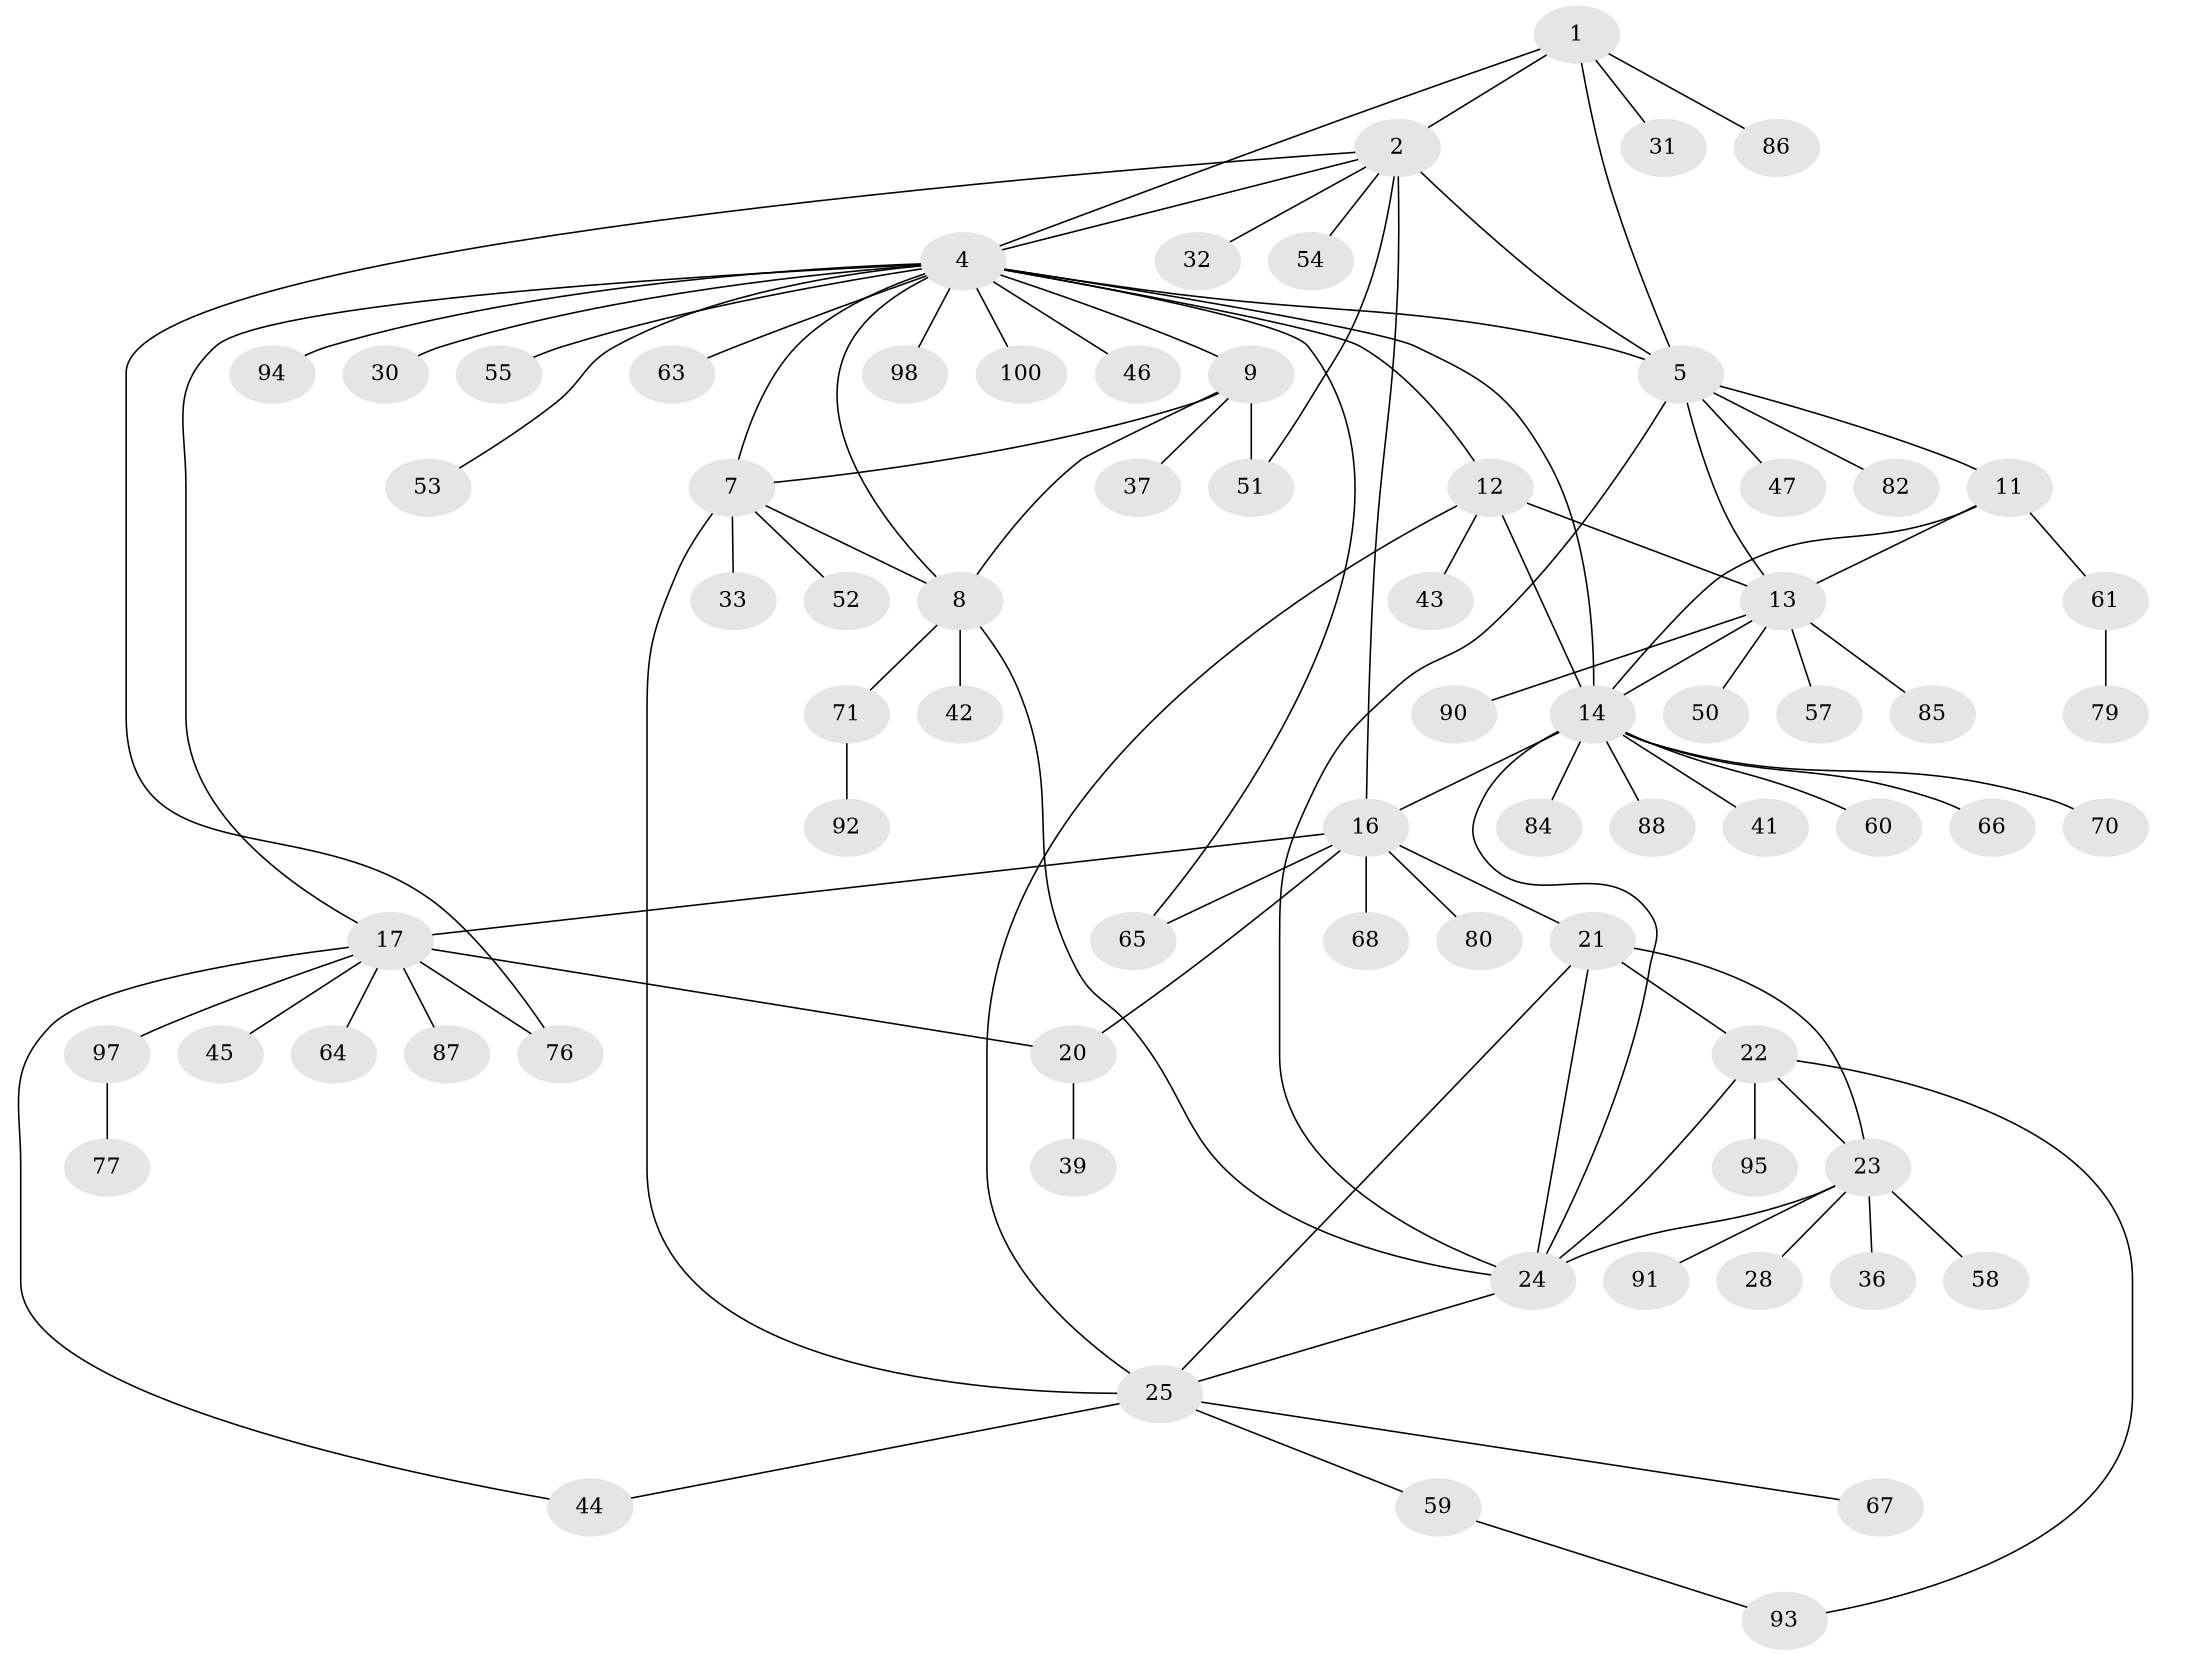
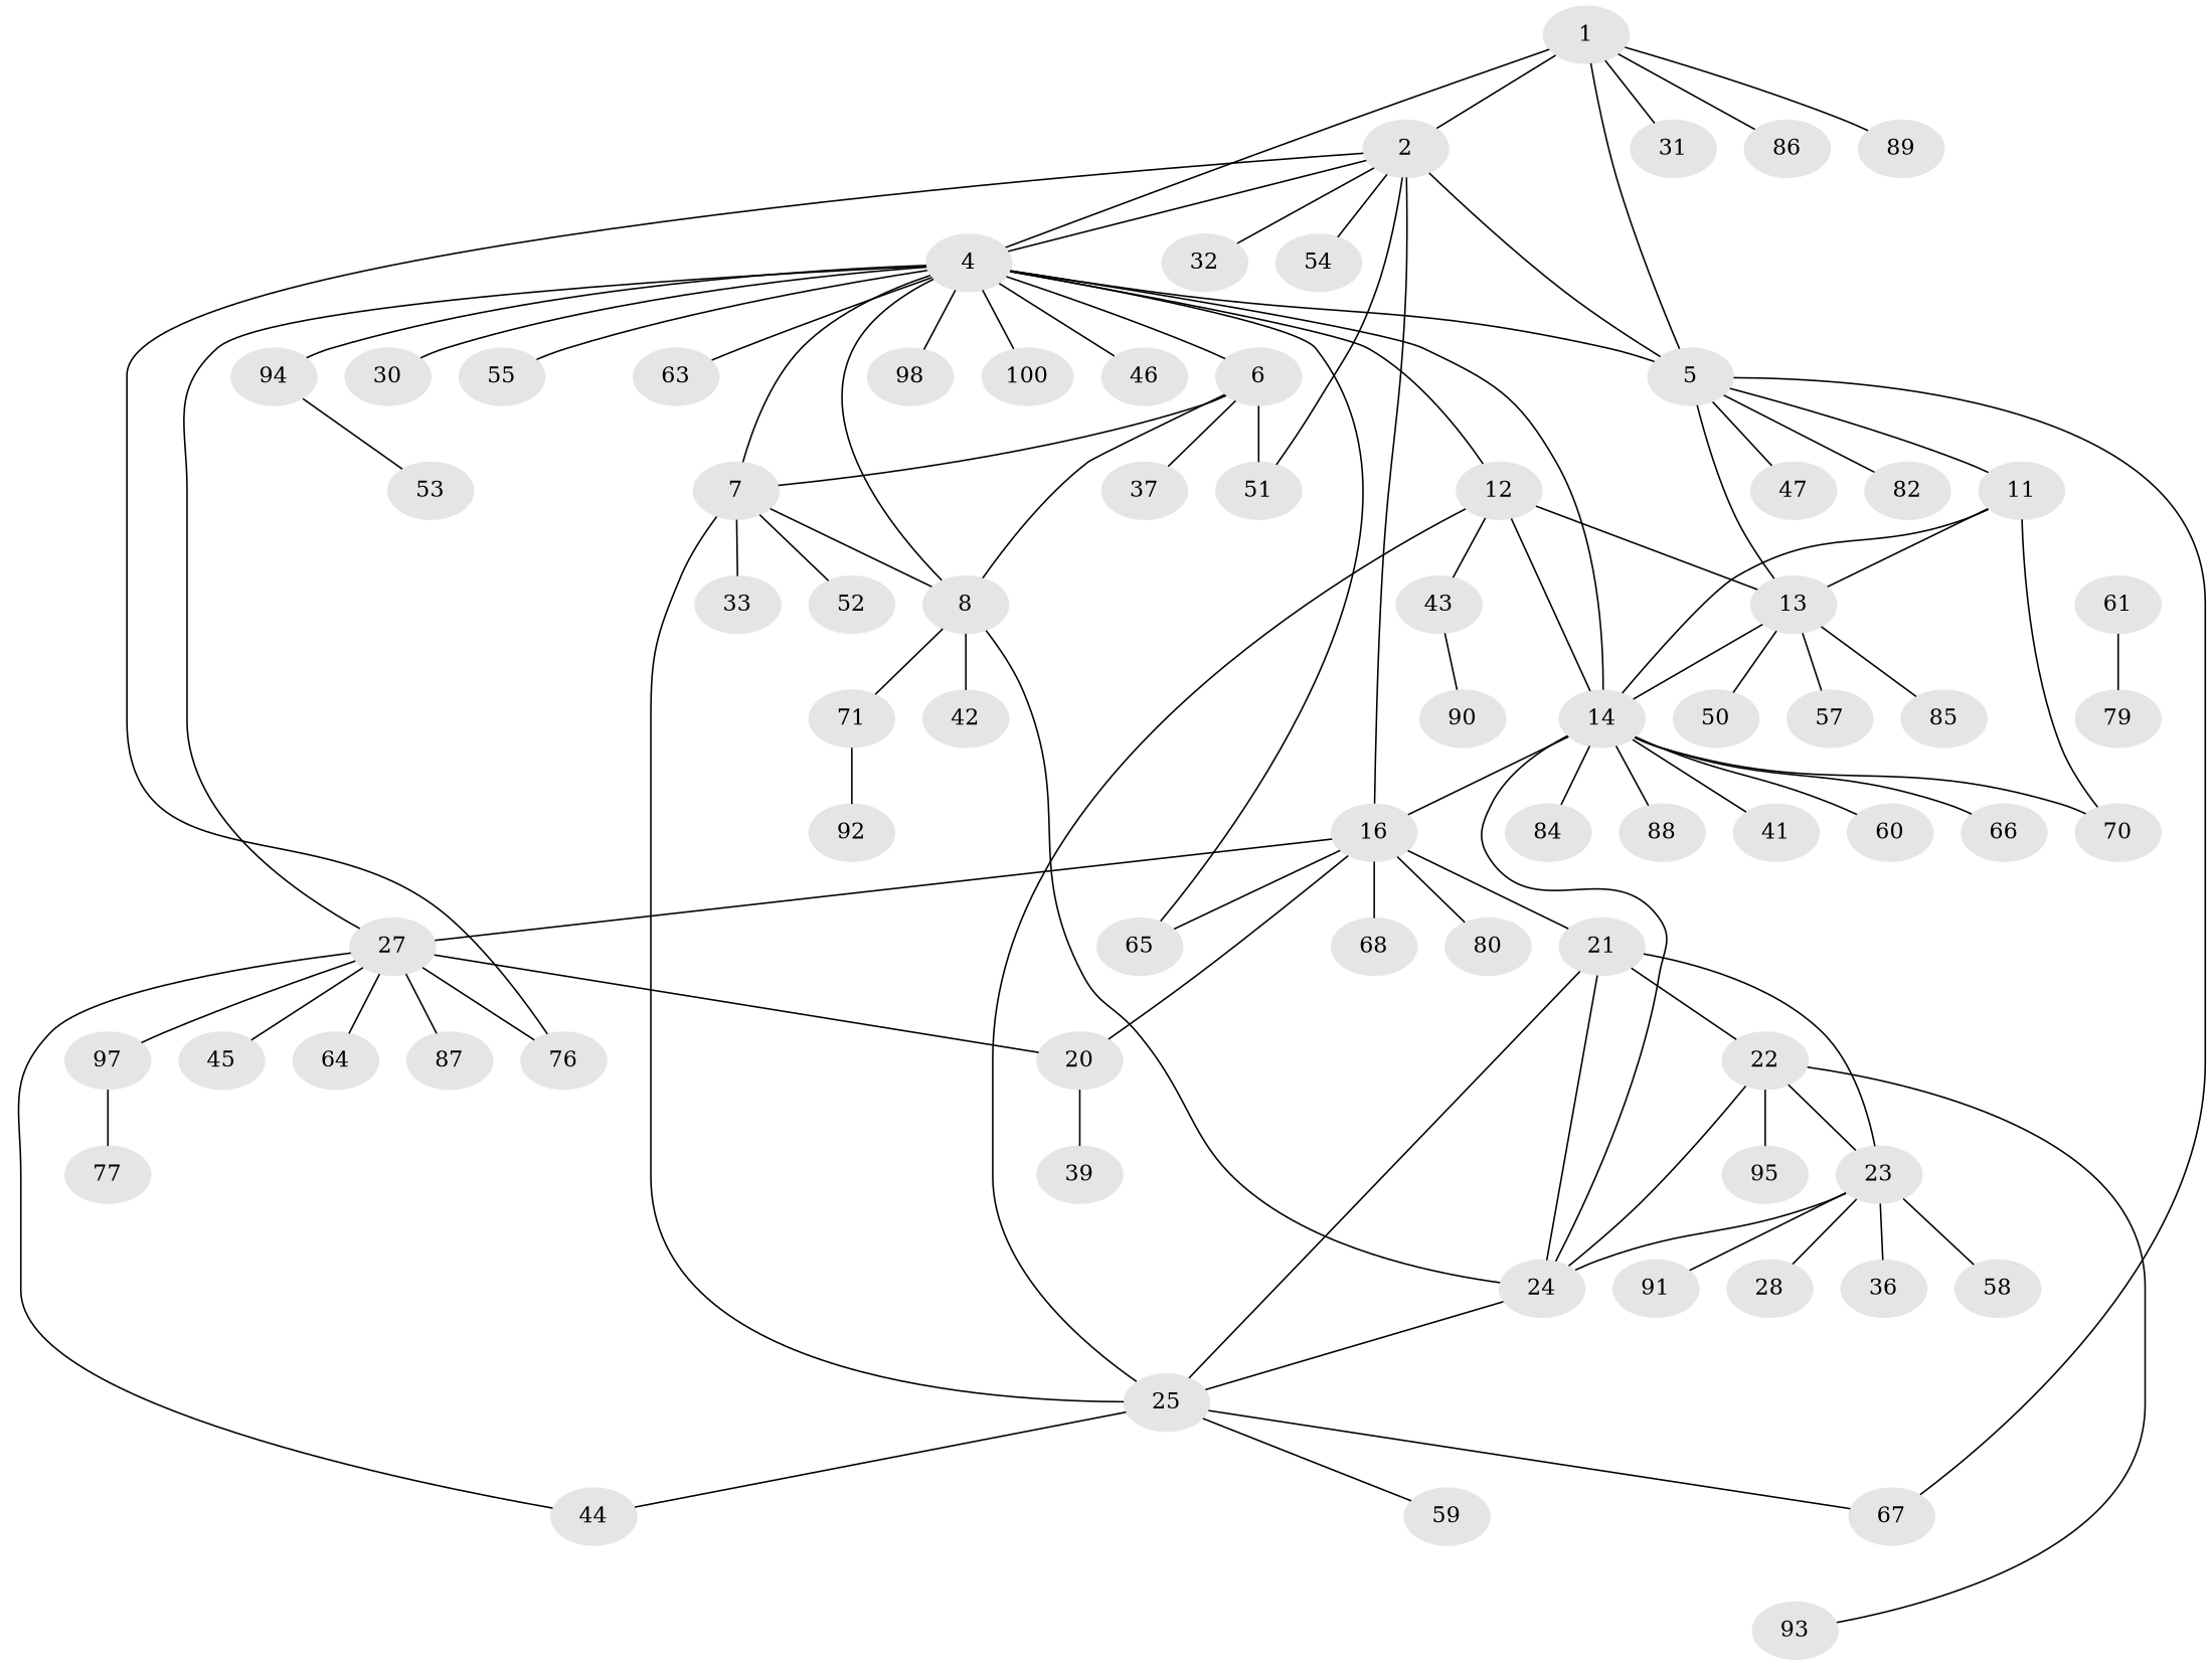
  graph {
    node [color=gray90 style=filled]
    1 [super="+96"]
    2 [super="+3"]
    4 [super="+9"]
    5 [super="+38"]
    31
    86
+   89
    16 [super="+19"]
    32
    51 [super="+78"]
    54
    76
    46
-   6 [super="+83" label=9]
+   6 [super="+83"]
    7 [super="+70"]
    8 [super="+10"]
    12
    14 [super="+26"]
-   17 [super="+18"]
+   17 [super="+18" label=27]
    30 [super="+34"]
    n21 [label=55 super="+102"]
    n22 [label=53]
    63
    65 [super="+101"]
    94
    98
    100
    11 [super="+75"]
    13 [super="+15"]
    24 [super="+53"]
    47
    82
    20
    21 [super="+27"]
    68
    80
    37
    25 [super="+99"]
    33
    52
    42
    71
    43
    n44 [label=70]
    41
    60
    66 [super="+73"]
    84
    88
    44 [super="+72"]
    45
    64
    87
    97
    61 [super="+81"]
    50 [super="+55"]
    57
    85
    90
    59 [super="+74"]
    67
    92
    79
    39
    22 [super="+29"]
    23 [super="+49"]
    77
    95
    93
    28
    36
    58
    91
    1 -- 2 [weight=2]
    1 -- 4
    1 -- 5
    1 -- 31
    1 -- 86
+   1 -- 89
    2 -- 4 [weight=2]
    2 -- 5 [weight=2]
    2 -- 16
    2 -- 32
    2 -- 51
    2 -- 54
    2 -- 76
    4 -- 5
    4 -- 46
    4 -- 6
    4 -- 7
    4 -- 8 [weight=2]
    4 -- 12
    4 -- 14
    4 -- 17
    4 -- 30
    4 -- n21
-   4 -- n22
+   94 -- n22
    4 -- 63
    4 -- 65
    4 -- 94
    4 -- 98
    4 -- 100
    5 -- 11
    5 -- 13
-   5 -- 24
+   5 -- 67
    5 -- 47
    5 -- 82
    16 -- 17 [weight=4]
    16 -- 65
    16 -- 20 [weight=2]
    16 -- 21
    16 -- 68
    16 -- 80
    6 -- 51
    6 -- 7
    6 -- 8 [weight=2]
    6 -- 37
    7 -- 8 [weight=2]
    7 -- 25
    7 -- 33
    7 -- 52
    8 -- 24
    8 -- 42
    8 -- 71
    12 -- 14
    12 -- 13 [weight=2]
    12 -- 25
    12 -- 43
    14 -- 16
    14 -- 24
    14 -- n44
    14 -- 41
    14 -- 60
    14 -- 66
    14 -- 84
    14 -- 88
    17 -- 76
    17 -- 20 [weight=2]
    17 -- 44
    17 -- 45
    17 -- 64
    17 -- 87
    17 -- 97
    11 -- 14
    11 -- 13 [weight=2]
-   11 -- 61
+   11 -- n44
    13 -- 14 [weight=2]
    13 -- 50
    13 -- 57
    13 -- 85
-   13 -- 90
+   43 -- 90
    24 -- 25
    20 -- 39
    21 -- 24
    21 -- 25
    21 -- 22
    21 -- 23
    25 -- 44
    25 -- 59
    25 -- 67
    71 -- 92
    97 -- 77
    61 -- 79
-   59 -- 93
    22 -- 24
    22 -- 23
    22 -- 95
    22 -- 93
    23 -- 24
    23 -- 28
    23 -- 36
    23 -- 58
    23 -- 91
  }
